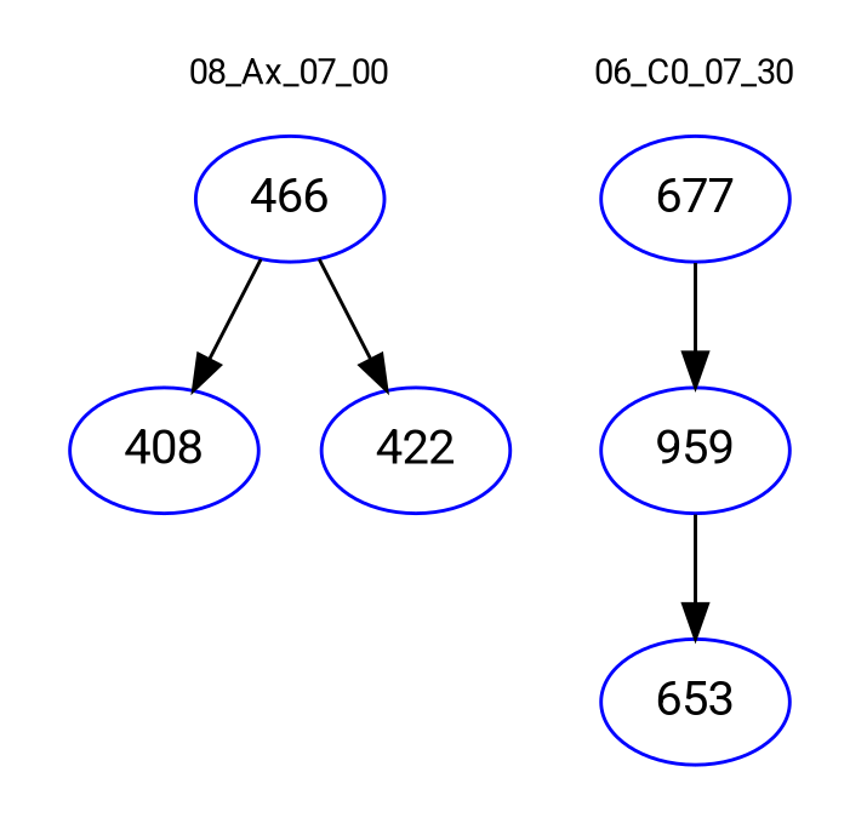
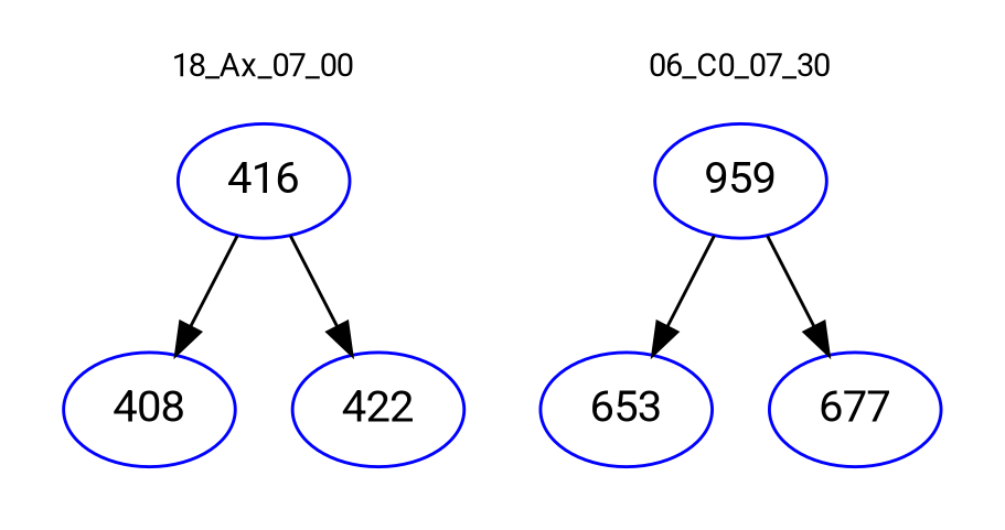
  digraph {
    fontname=Roboto
    node [color=blue fontname=Roboto]
    edge [color=black fontname=Roboto]
-   n1 [label=466]
+   n1 [label=416]
    n2 [label=408]
    n3 [label=422]
    n4 [label=959]
    n5 [label=653]
    n6 [label=677]
    subgraph cluster_1 {
      color=white
      fontsize=10
-     label="08_Ax_07_00"
+     label="18_Ax_07_00"
      n1
      n2
      n3
    }
    subgraph cluster_2 {
      color=white
      fontsize=10
      label="06_C0_07_30"
      n4
      n5
      n6
    }
    n1 -> n2
    n1 -> n3
    n4 -> n5
-   n6 -> n4
+   n4 -> n6
  }
